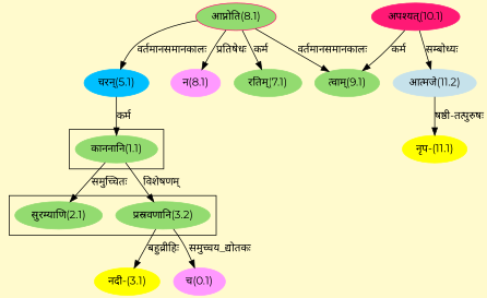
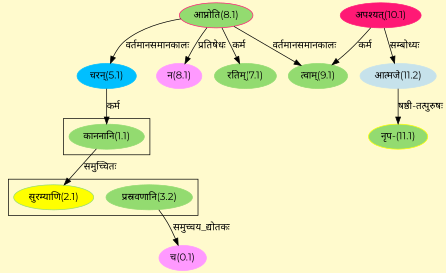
  digraph {
    bgcolor=lemonchiffon1
    compound=true
    fontname=Montserrat
    rankdir=BT
    node [color="#93DB70" fontname=Montserrat style=filled]
    edge [dir=back fontname=Montserrat]
-   n1 [label="सुरम्याणि(2.1)"]
+   n1 [label="सुरम्याणि(2.1)" fillcolor="#FFFF00"]
    n2 [label="प्रस्रवणानि(3.2)"]
    n3 [label="काननानि(1.1)"]
    n4 [color="#00BFFF" label="चरन्(5.1)"]
    n5 [color="#FF1975" fillcolor="#93DB70" label="आप्नोति(8.1)"]
-   n6 [color="#FFFF00" label="नदी-(3.1)"]
    n7 [color="#FF99FF" label="च(0.1)"]
    n8 [color="#FF99FF" label="न(8.1)"]
    n9 [label="रतिम्(7.1)"]
    n10 [label="त्वाम्(9.1)"]
    n11 [color="#FF1975" label="अपश्यत्(10.1)"]
-   n12 [color="#FFFF00" label="नृप-(11.1)"]
+   n12 [color="#FFFF00" label="नृप-(11.1)" fillcolor="#93DB70"]
    n13 [color="#C6E2EB" label="आत्मजे(11.2)"]
    subgraph cluster_1 {
      n1
      n2
    }
    subgraph cluster_2 {
      n3
    }
    n1 -> n3 [label="समुच्चितः"]
-   n2 -> n3 [label="विशेषणम्"]
    n3 -> n4 [label="कर्म"]
    n4 -> n5 [label="वर्तमानसमानकालः"]
-   n6 -> n2 [label="बहुव्रीहिः"]
    n7 -> n2 [label="समुच्चय_द्योतकः"]
    n8 -> n5 [label="प्रतिषेधः"]
    n9 -> n5 [label="कर्म"]
    n10 -> n5 [label="वर्तमानसमानकालः"]
    n10 -> n11 [label="कर्म"]
    n12 -> n13 [label="षष्ठी-तत्पुरुषः"]
    n13 -> n11 [label="सम्बोध्यः"]
  }
